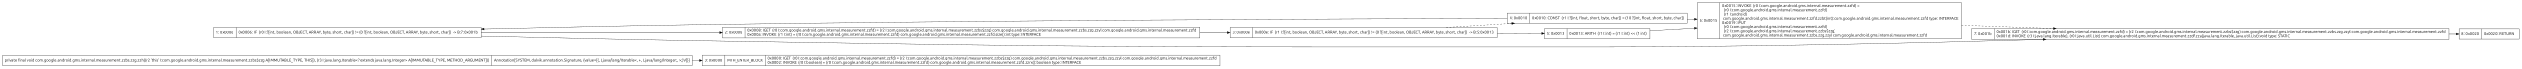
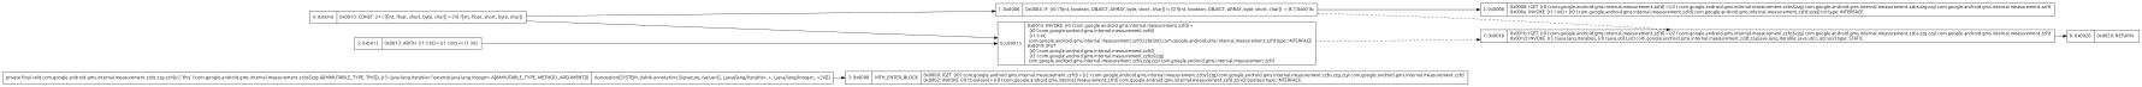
  digraph {
    fontname=Ubuntu
    rankdir=LR
    node [fontname=Ubuntu shape=record]
    edge [fontname=Ubuntu]
    n1 [label="{0\:\ 0x0000|MTH_ENTER_BLOCK\l|0x0000: IGET  (r0 I:com.google.android.gms.internal.measurement.zzfd) = (r2 I:com.google.android.gms.internal.measurement.zzbs$zzg) com.google.android.gms.internal.measurement.zzbs.zzg.zzyl com.google.android.gms.internal.measurement.zzfd \l0x0002: INVOKE  (r0 I:boolean) = (r0 I:com.google.android.gms.internal.measurement.zzfd) com.google.android.gms.internal.measurement.zzfd.zzrx():boolean type: INTERFACE \l}"]
    n2 [label="{1\:\ 0x0006|0x0006: IF  (r0 I:?[int, boolean, OBJECT, ARRAY, byte, short, char]) != (0 ?[int, boolean, OBJECT, ARRAY, byte, short, char])  \-\> B:7:0x001b \l}"]
    n3 [label="{2\:\ 0x0008|0x0008: IGET  (r0 I:com.google.android.gms.internal.measurement.zzfd) = (r2 I:com.google.android.gms.internal.measurement.zzbs$zzg) com.google.android.gms.internal.measurement.zzbs.zzg.zzyl com.google.android.gms.internal.measurement.zzfd \l0x000a: INVOKE  (r1 I:int) = (r0 I:com.google.android.gms.internal.measurement.zzfd) com.google.android.gms.internal.measurement.zzfd.size():int type: INTERFACE \l}"]
    n4 [label="{7\:\ 0x001b|0x001b: IGET  (r0 I:com.google.android.gms.internal.measurement.zzfd) = (r2 I:com.google.android.gms.internal.measurement.zzbs$zzg) com.google.android.gms.internal.measurement.zzbs.zzg.zzyl com.google.android.gms.internal.measurement.zzfd \l0x001d: INVOKE  (r3 I:java.lang.Iterable), (r0 I:java.util.List) com.google.android.gms.internal.measurement.zzdf.zza(java.lang.Iterable, java.util.List):void type: STATIC \l}"]
-   n5 [label="{3\:\ 0x000e|0x000e: IF  (r1 I:?[int, boolean, OBJECT, ARRAY, byte, short, char]) != (0 ?[int, boolean, OBJECT, ARRAY, byte, short, char])  \-\> B:5:0x0013 \l}"]
    n6 [label="{8\:\ 0x0020|0x0020: RETURN   \l}"]
    n7 [label="{4\:\ 0x0010|0x0010: CONST  (r1 I:?[int, float, short, byte, char]) = (10 ?[int, float, short, byte, char]) \l}"]
    n8 [label="{5\:\ 0x0013|0x0013: ARITH  (r1 I:int) = (r1 I:int) \<\< (1 int) \l}"]
-   n9 [label="{6\:\ 0x0015|0x0015: INVOKE  (r0 I:com.google.android.gms.internal.measurement.zzfd) = \l  (r0 I:com.google.android.gms.internal.measurement.zzfd)\l  (r1 I:android)\l com.google.android.gms.internal.measurement.zzfd.zzbt(int):com.google.android.gms.internal.measurement.zzfd type: INTERFACE \l0x0019: IPUT  \l  (r0 I:com.google.android.gms.internal.measurement.zzfd)\l  (r2 I:com.google.android.gms.internal.measurement.zzbs$zzg)\l com.google.android.gms.internal.measurement.zzbs.zzg.zzyl com.google.android.gms.internal.measurement.zzfd \l}"]
+   n9 [label="{6\:\ 0x0015|0x0015: INVOKE  (r0 I:com.google.android.gms.internal.measurement.zzfd) = \l  (r0 I:com.google.android.gms.internal.measurement.zzfd)\l  (r1 I:int)\l com.google.android.gms.internal.measurement.zzfd.zzbt(int):com.google.android.gms.internal.measurement.zzfd type: INTERFACE \l0x0019: IPUT  \l  (r0 I:com.google.android.gms.internal.measurement.zzfd)\l  (r2 I:com.google.android.gms.internal.measurement.zzbs$zzg)\l com.google.android.gms.internal.measurement.zzbs.zzg.zzyl com.google.android.gms.internal.measurement.zzfd \l}"]
    n10 [label="{private final void com.google.android.gms.internal.measurement.zzbs.zzg.zzh((r2 'this' I:com.google.android.gms.internal.measurement.zzbs$zzg A[IMMUTABLE_TYPE, THIS]), (r3 I:java.lang.Iterable\<? extends java.lang.Integer\> A[IMMUTABLE_TYPE, METHOD_ARGUMENT]))  | Annotation[SYSTEM, dalvik.annotation.Signature, \{value=[(, Ljava\/lang\/Iterable\<, +, Ljava\/lang\/Integer;, \>;)V]\}]\l}"]
    n2 -> n3 [style=solid]
-   n2 -> n4
-   n3 -> n5
+   n2 -> n4 [style=dashed]
    n4 -> n6
-   n5 -> n7 [style=dashed]
-   n5 -> n8
    n7 -> n2
    n7 -> n9
    n8 -> n9
    n9 -> n4 [style=dashed]
    n10 -> n1
  }
